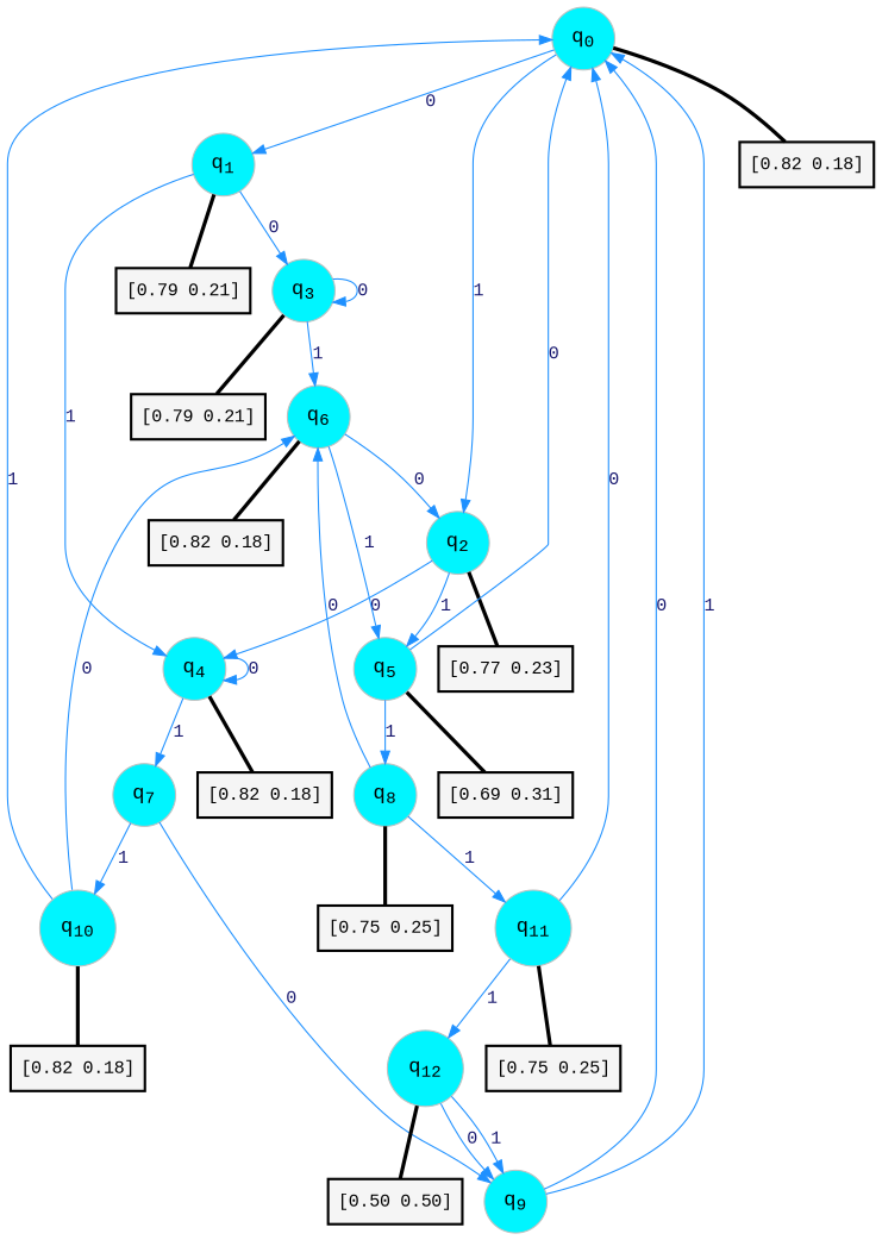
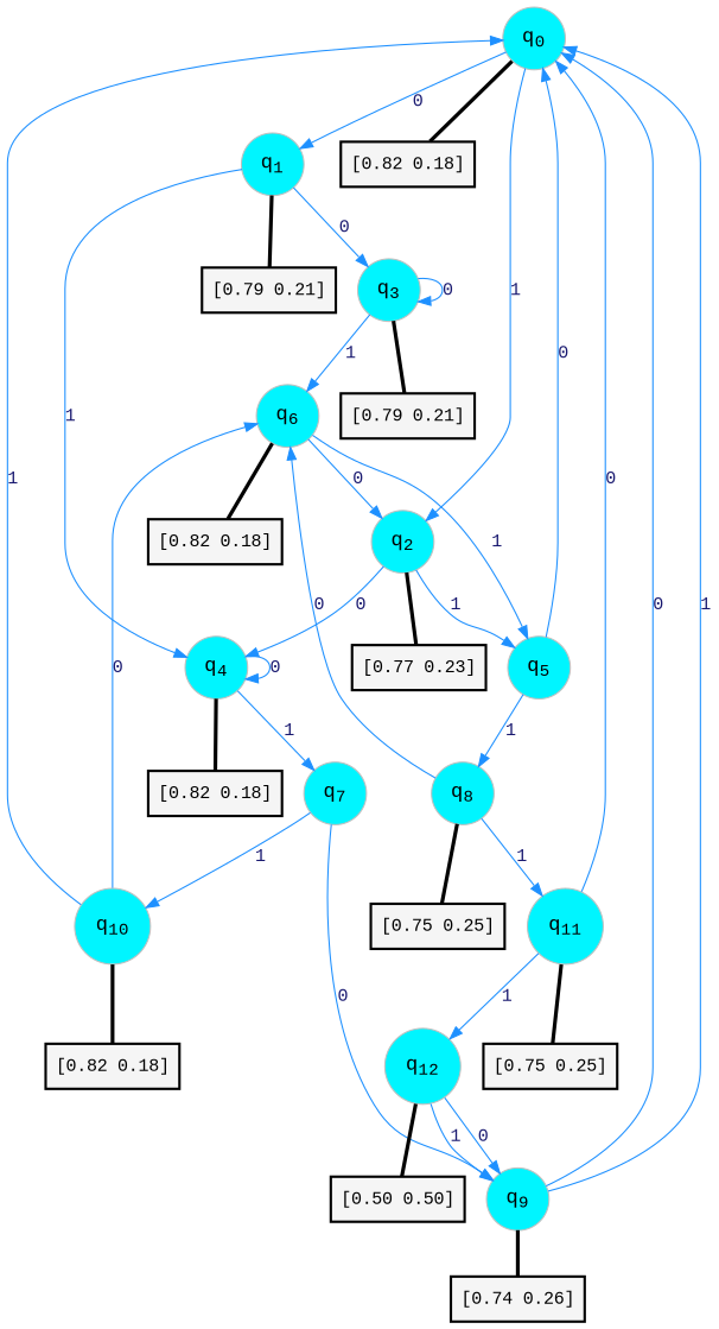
  digraph {
    fontname="Liberation Mono"
    rankdir=TD
    node [color=gray fillcolor=turquoise1 fontcolor=black fontname="Liberation Mono" fontsize=16 fontweight=bold shape=circle style=filled]
    edge [arrowsize=1 color=dodgerblue1 fontcolor=midnightblue fontname="Liberation Mono" fontweight=bold penwidth=1 style=solid weight=20]
    n1 [label=<q<SUB>0</SUB>>]
    n2 [label=<q<SUB>1</SUB>>]
    n3 [label=<q<SUB>2</SUB>>]
    n4 [color=black fillcolor=whitesmoke fontsize=14 label="[0.82 0.18]" penwidth=2 shape=box]
    n5 [label=<q<SUB>3</SUB>>]
    n6 [label=<q<SUB>4</SUB>>]
    n7 [color=black fillcolor=whitesmoke fontsize=14 label="[0.79 0.21]" penwidth=2 shape=box]
    n8 [label=<q<SUB>5</SUB>>]
    n9 [color=black fillcolor=whitesmoke fontsize=14 label="[0.77 0.23]" penwidth=2 shape=box]
    n10 [label=<q<SUB>6</SUB>>]
    n11 [color=black fillcolor=whitesmoke fontsize=14 label="[0.79 0.21]" penwidth=2 shape=box]
    n12 [label=<q<SUB>7</SUB>>]
    n13 [color=black fillcolor=whitesmoke fontsize=14 label="[0.82 0.18]" penwidth=2 shape=box]
    n14 [label=<q<SUB>8</SUB>>]
-   n15 [color=black fillcolor=whitesmoke fontsize=14 label="[0.69 0.31]" penwidth=2 shape=box]
    n16 [color=black fillcolor=whitesmoke fontsize=14 label="[0.82 0.18]" penwidth=2 shape=box]
    n17 [label=<q<SUB>9</SUB>>]
    n18 [label=<q<SUB>10</SUB>>]
    n19 [label=<q<SUB>11</SUB>>]
    n20 [color=black fillcolor=whitesmoke fontsize=14 label="[0.75 0.25]" penwidth=2 shape=box]
+   n21 [color=black fillcolor=whitesmoke fontsize=14 label="[0.74 0.26]" penwidth=2 shape=box]
    n22 [color=black fillcolor=whitesmoke fontsize=14 label="[0.82 0.18]" penwidth=2 shape=box]
    n23 [label=<q<SUB>12</SUB>>]
    n24 [color=black fillcolor=whitesmoke fontsize=14 label="[0.75 0.25]" penwidth=2 shape=box]
    n25 [color=black fillcolor=whitesmoke fontsize=14 label="[0.50 0.50]" penwidth=2 shape=box]
    n1 -> n2 [label=0]
    n1 -> n3 [label=1]
    n1 -> n4 [arrowhead=none color=black penwidth=3]
    n2 -> n5 [label=0]
    n2 -> n6 [label=1]
    n2 -> n7 [arrowhead=none color=black penwidth=3]
    n3 -> n6 [label=0]
    n3 -> n8 [label=1]
    n3 -> n9 [arrowhead=none color=black penwidth=3]
    n5 -> n5 [label=0]
    n5 -> n10 [label=1]
    n5 -> n11 [arrowhead=none color=black penwidth=3]
    n6 -> n6 [label=0]
    n6 -> n12 [label=1]
    n6 -> n13 [arrowhead=none color=black penwidth=3]
    n8 -> n1 [label=0]
    n8 -> n14 [label=1]
-   n8 -> n15 [arrowhead=none color=black penwidth=3]
    n10 -> n3 [label=0]
    n10 -> n8 [label=1]
    n10 -> n16 [arrowhead=none color=black penwidth=3]
    n12 -> n17 [label=0]
    n12 -> n18 [label=1]
    n14 -> n10 [label=0]
    n14 -> n19 [label=1]
    n14 -> n20 [arrowhead=none color=black penwidth=3]
    n17 -> n1 [label=0]
    n17 -> n1 [label=1]
+   n17 -> n21 [arrowhead=none color=black penwidth=3]
    n18 -> n1 [label=1]
    n18 -> n10 [label=0]
    n18 -> n22 [arrowhead=none color=black penwidth=3]
    n19 -> n1 [label=0]
    n19 -> n23 [label=1]
    n19 -> n24 [arrowhead=none color=black penwidth=3]
    n23 -> n17 [label=0]
    n23 -> n17 [label=1]
    n23 -> n25 [arrowhead=none color=black penwidth=3]
  }
